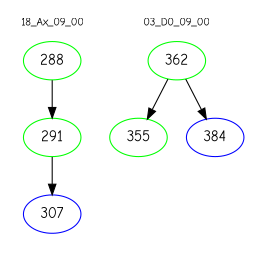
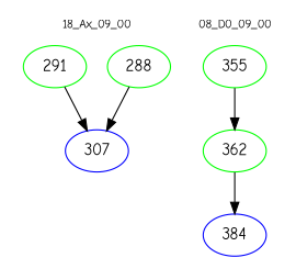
  digraph {
    fontname="Comic Neue"
    node [color=green fontname="Comic Neue"]
    edge [color=black fontname="Comic Neue"]
    n1 [label=288]
    n2 [label=291]
    n3 [color=blue label=307]
    n4 [label=355]
    n5 [label=362]
    n6 [color=blue label=384]
    subgraph cluster_1 {
      color=white
      fontsize=10
      label="18_Ax_09_00"
      n1
      n2
      n3
    }
    subgraph cluster_2 {
      color=white
      fontsize=10
-     label="03_D0_09_00"
+     label="08_D0_09_00"
      n4
      n5
      n6
    }
-   n1 -> n2
+   n1 -> n3
    n2 -> n3
-   n5 -> n4
+   n4 -> n5
    n5 -> n6
  }
